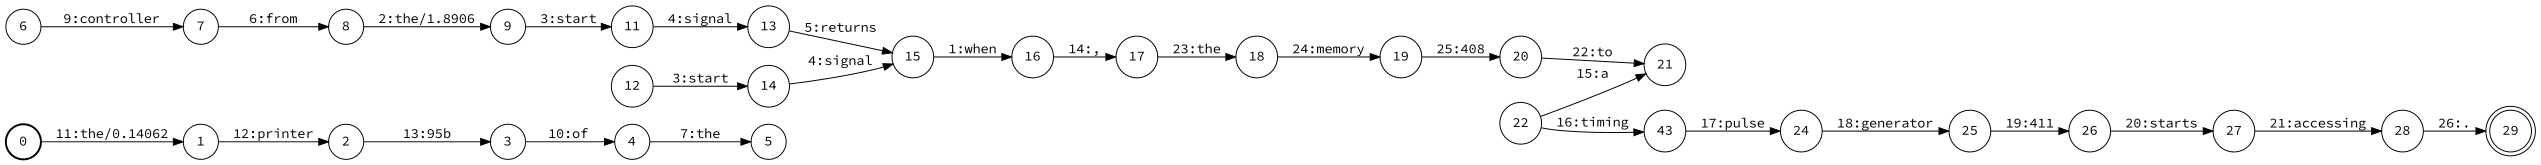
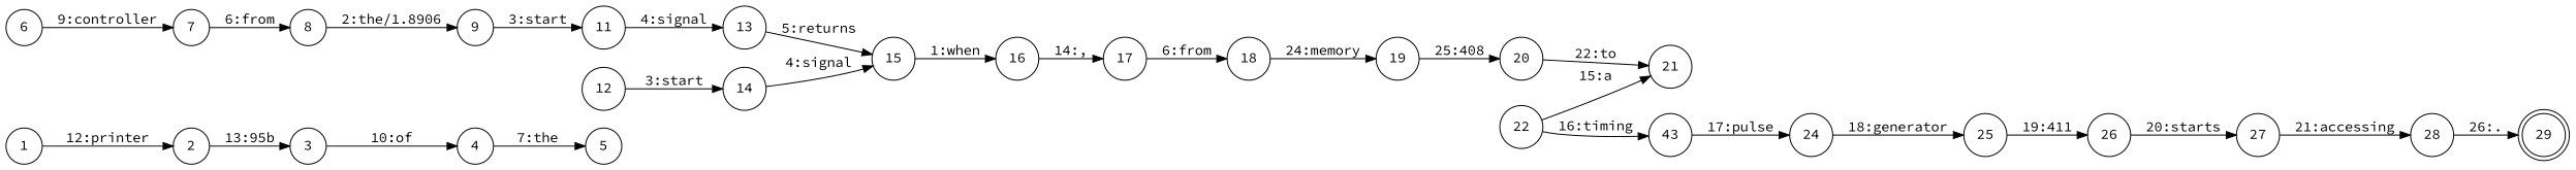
  digraph {
    fontname="Source Code Pro"
    nodesep=0.25
    rankdir=LR
    ranksep=0.4
    node [fontname="Source Code Pro" fontsize=14 shape=circle style=solid]
    edge [fontname="Source Code Pro" fontsize=14]
-   n1 [label=0 style=bold]
    n2 [label=1]
    n3 [label=2]
    n4 [label=3]
    n5 [label=4]
    n6 [label=5]
    n7 [label=6]
    n8 [label=7]
    n9 [label=8]
    n10 [label=9]
    n11 [label=11]
    n12 [label=12]
    n13 [label=14]
    n14 [label=13]
    n15 [label=15]
    n16 [label=16]
    n17 [label=17]
    n18 [label=18]
    n19 [label=19]
    n20 [label=20]
    n21 [label=21]
    n22 [label=22]
    n23 [label=43]
    n24 [label=24]
    n25 [label=25]
    n26 [label=26]
    n27 [label=27]
    n28 [label=28]
    n29 [label=29 shape=doublecircle]
-   n1 -> n2 [label="11:the/0.14062"]
    n2 -> n3 [label="12:printer"]
    n3 -> n4 [label="13:95b"]
    n4 -> n5 [label="10:of"]
    n5 -> n6 [label="7:the"]
    n7 -> n8 [label="9:controller"]
    n8 -> n9 [label="6:from"]
    n9 -> n10 [label="2:the/1.8906"]
    n10 -> n11 [label="3:start"]
    n11 -> n14 [label="4:signal"]
    n12 -> n13 [label="3:start"]
    n13 -> n15 [label="4:signal"]
    n14 -> n15 [label="5:returns"]
    n15 -> n16 [label="1:when"]
    n16 -> n17 [label="14:,"]
-   n17 -> n18 [label="23:the"]
+   n17 -> n18 [label="6:from"]
    n18 -> n19 [label="24:memory"]
    n19 -> n20 [label="25:408"]
    n20 -> n21 [label="22:to"]
    n22 -> n21 [label="15:a"]
    n22 -> n23 [label="16:timing"]
    n23 -> n24 [label="17:pulse"]
    n24 -> n25 [label="18:generator"]
    n25 -> n26 [label="19:411"]
    n26 -> n27 [label="20:starts"]
    n27 -> n28 [label="21:accessing"]
    n28 -> n29 [label="26:."]
  }
